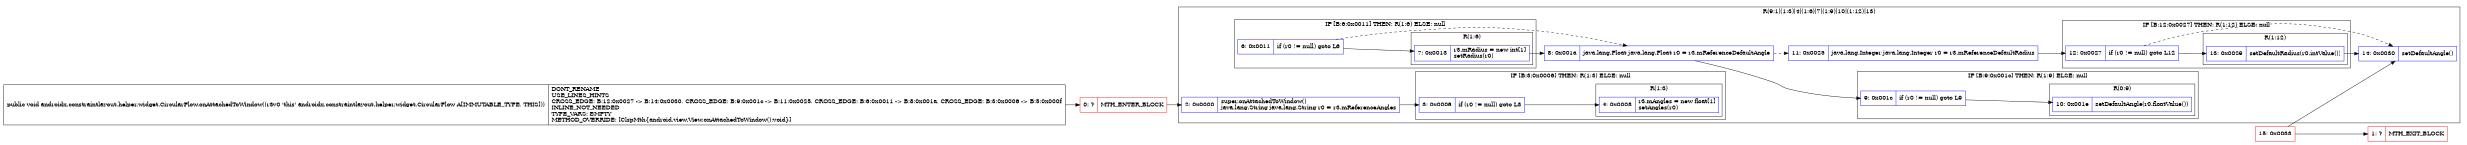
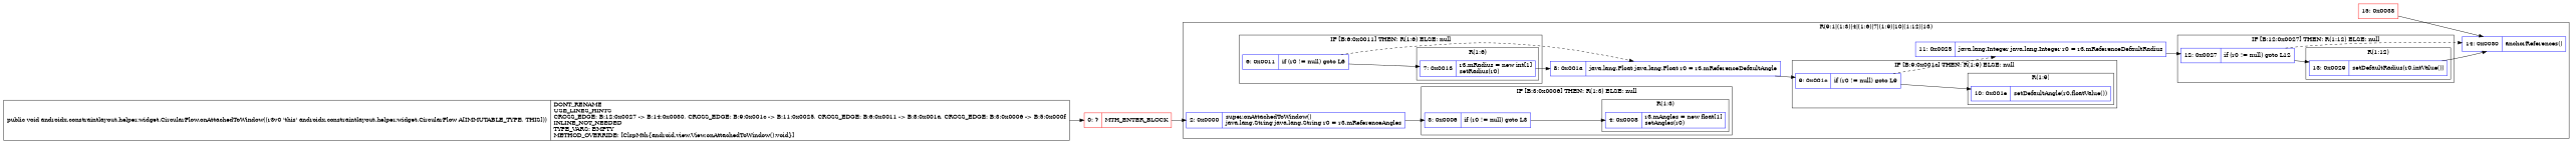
  digraph {
    rankdir=LR
    node [color=blue shape=record]
    n1 [label="{4\:\ 0x0008|r3.mAngles = new float[1]\lsetAngles(r0)\l}"]
    n2 [label="{3\:\ 0x0006|if (r0 != null) goto L3\l}"]
    n3 [label="{10\:\ 0x001e|setDefaultAngle(r0.floatValue())\l}"]
    n4 [label="{9\:\ 0x001c|if (r0 != null) goto L9\l}"]
    n5 [label="{7\:\ 0x0013|r3.mRadius = new int[1]\lsetRadius(r0)\l}"]
    n6 [label="{6\:\ 0x0011|if (r0 != null) goto L6\l}"]
    n7 [label="{13\:\ 0x0029|setDefaultRadius(r0.intValue())\l}"]
    n8 [label="{12\:\ 0x0027|if (r0 != null) goto L12\l}"]
    n9 [label="{2\:\ 0x0000|super.onAttachedToWindow()\ljava.lang.String java.lang.String r0 = r3.mReferenceAngles\l}"]
    n10 [label="{8\:\ 0x001a|java.lang.Float java.lang.Float r0 = r3.mReferenceDefaultAngle\l}"]
    n11 [label="{11\:\ 0x0025|java.lang.Integer java.lang.Integer r0 = r3.mReferenceDefaultRadius\l}"]
-   n12 [label="{14\:\ 0x0030|setDefaultAngle()\l}"]
+   n12 [label="{14\:\ 0x0030|anchorReferences()\l}"]
    n13 [color=red label="{15\:\ 0x0033}"]
-   n14 [color=red label="{1\:\ ?|MTH_EXIT_BLOCK\l}"]
    n15 [color=red label="{0\:\ ?|MTH_ENTER_BLOCK\l}"]
    n16 [label="{public void androidx.constraintlayout.helper.widget.CircularFlow.onAttachedToWindow((r3v0 'this' androidx.constraintlayout.helper.widget.CircularFlow A[IMMUTABLE_TYPE, THIS]))  | DONT_RENAME\lUSE_LINES_HINTS\lCROSS_EDGE: B:12:0x0027 \-\> B:14:0x0030, CROSS_EDGE: B:9:0x001c \-\> B:11:0x0025, CROSS_EDGE: B:6:0x0011 \-\> B:8:0x001a, CROSS_EDGE: B:3:0x0006 \-\> B:5:0x000f\lINLINE_NOT_NEEDED\lTYPE_VARS: EMPTY\lMETHOD_OVERRIDE: [ClspMth\{android.view.View.onAttachedToWindow():void\}]\l}" color=""]
    subgraph cluster_1 {
      label="R(9:1|(1:3)|4|(1:6)|7|(1:9)|10|(1:12)|13)"
      n9
      n10
      n11
      n12
      subgraph cluster_2 {
        label="IF [B:3:0x0006] THEN: R(1:3) ELSE: null"
        n2
        subgraph cluster_3 {
          label="R(1:3)"
          n1
        }
      }
      subgraph cluster_4 {
        label="IF [B:9:0x001c] THEN: R(1:9) ELSE: null"
        n4
        subgraph cluster_5 {
-         label="R(0:9)"
+         label="R(1:9)"
          n3
        }
      }
      subgraph cluster_6 {
        label="IF [B:6:0x0011] THEN: R(1:6) ELSE: null"
        n6
        subgraph cluster_7 {
          label="R(1:6)"
          n5
        }
      }
      subgraph cluster_8 {
        label="IF [B:12:0x0027] THEN: R(1:12) ELSE: null"
        n8
        subgraph cluster_9 {
          label="R(1:12)"
          n7
        }
      }
    }
    n2 -> n1
    n4 -> n3
-   n10 -> n11 [style=dashed]
+   n4 -> n11 [style=dashed]
    n5 -> n10
    n6 -> n5
    n6 -> n10 [style=dashed]
    n7 -> n12
    n8 -> n7
    n8 -> n12 [style=dashed]
    n9 -> n2
    n10 -> n4
    n11 -> n8
    n13 -> n12
-   n13 -> n14
    n15 -> n9
    n16 -> n15
  }
